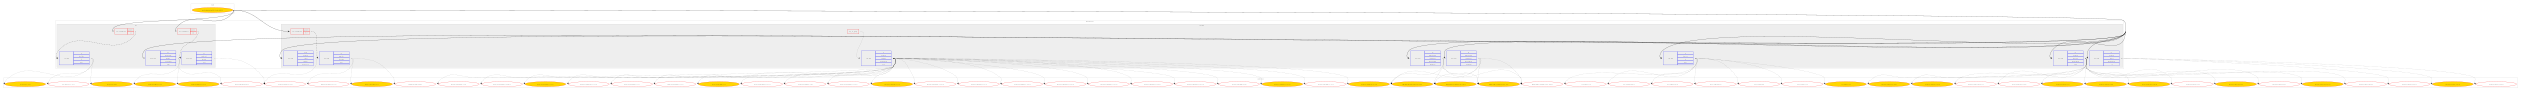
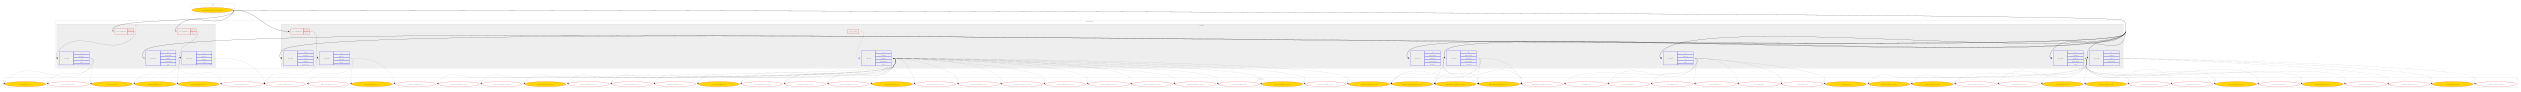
  digraph {
    compound=true
    concentrate=true
    fontname="Liberation Serif"
    fontsize=10
    newrank=true
    rankdir=TB
    ranksep=1.5
    node [color=red fillcolor=white fontname="Liberation Serif" fontsize=10 style=filled]
    edge [arrowhead=vee fontname="Liberation Serif" headport=w style=dotted tailport=e weight=100]
    n1 [fillcolor=gold label="media-plugins/imlib2_loaders-9999" width=4]
    n2 [color=blue label=<<TABLE BORDER="0" CELLBORDER="1" CELLSPACING="0" CELLPADDING="4" WIDTH="220"><TR><TD ROWSPAN="6" CELLPADDING="30">pack_dep</TD></TR><TR><TD WIDTH="110">no</TD></TR><TR><TD>sys-devel</TD></TR><TR><TD>automake</TD></TR><TR><TD>greaterequal</TD></TR><TR><TD>1.15</TD></TR></TABLE>> shape=none fillcolor="" style=""]
    n3 [label=<<TABLE BORDER="0" CELLBORDER="1" CELLSPACING="0" CELLPADDING="4"><TR><TD CELLPADDING="10">any_of_group</TD></TR></TABLE>> shape=none fillcolor="" style=""]
    n4 [color=blue label=<<TABLE BORDER="0" CELLBORDER="1" CELLSPACING="0" CELLPADDING="4" WIDTH="220"><TR><TD ROWSPAN="6" CELLPADDING="30">pack_dep</TD></TR><TR><TD WIDTH="110">no</TD></TR><TR><TD>app-doc</TD></TR><TR><TD>doxygen</TD></TR><TR><TD>none</TD></TR><TR><TD></TD></TR></TABLE>> shape=none fillcolor="" style=""]
    n5 [label=<<TABLE BORDER="0" CELLBORDER="1" CELLSPACING="0" CELLPADDING="4"><TR><TD ROWSPAN="3" CELLPADDING="10">use_conditional</TD></TR><TR><TD>positive</TD></TR><TR><TD>doc</TD></TR></TABLE>> shape=none fillcolor="" style=""]
    n6 [color=blue label=<<TABLE BORDER="0" CELLBORDER="1" CELLSPACING="0" CELLPADDING="4" WIDTH="220"><TR><TD ROWSPAN="6" CELLPADDING="30">pack_dep</TD></TR><TR><TD WIDTH="110">no</TD></TR><TR><TD>app-portage</TD></TR><TR><TD>elt-patches</TD></TR><TR><TD>greaterequal</TD></TR><TR><TD>20170317</TD></TR></TABLE>> shape=none fillcolor="" style=""]
    n7 [color=blue label=<<TABLE BORDER="0" CELLBORDER="1" CELLSPACING="0" CELLPADDING="4" WIDTH="220"><TR><TD ROWSPAN="6" CELLPADDING="30">pack_dep</TD></TR><TR><TD WIDTH="110">no</TD></TR><TR><TD>app-portage</TD></TR><TR><TD>elt-patches</TD></TR><TR><TD>greaterequal</TD></TR><TR><TD>20170422</TD></TR></TABLE>> shape=none fillcolor="" style=""]
    n8 [color=blue label=<<TABLE BORDER="0" CELLBORDER="1" CELLSPACING="0" CELLPADDING="4" WIDTH="220"><TR><TD ROWSPAN="6" CELLPADDING="30">pack_dep</TD></TR><TR><TD WIDTH="110">no</TD></TR><TR><TD>dev-vcs</TD></TR><TR><TD>git</TD></TR><TR><TD>none</TD></TR><TR><TD></TD></TR></TABLE>> shape=none fillcolor="" style=""]
    n9 [color=blue label=<<TABLE BORDER="0" CELLBORDER="1" CELLSPACING="0" CELLPADDING="4" WIDTH="220"><TR><TD ROWSPAN="6" CELLPADDING="30">pack_dep</TD></TR><TR><TD WIDTH="110">no</TD></TR><TR><TD>sys-devel</TD></TR><TR><TD>autoconf</TD></TR><TR><TD>greaterequal</TD></TR><TR><TD>2.69</TD></TR></TABLE>> shape=none fillcolor="" style=""]
    n10 [color=blue label=<<TABLE BORDER="0" CELLBORDER="1" CELLSPACING="0" CELLPADDING="4" WIDTH="220"><TR><TD ROWSPAN="6" CELLPADDING="30">pack_dep</TD></TR><TR><TD WIDTH="110">no</TD></TR><TR><TD>sys-devel</TD></TR><TR><TD>libtool</TD></TR><TR><TD>greaterequal</TD></TR><TR><TD>2.4</TD></TR></TABLE>> shape=none fillcolor="" style=""]
    n11 [color=blue label=<<TABLE BORDER="0" CELLBORDER="1" CELLSPACING="0" CELLPADDING="4" WIDTH="220"><TR><TD ROWSPAN="6" CELLPADDING="30">pack_dep</TD></TR><TR><TD WIDTH="110">weak</TD></TR><TR><TD>sys-devel</TD></TR><TR><TD>gettext</TD></TR><TR><TD>smaller</TD></TR><TR><TD>0.18.1.1-r3</TD></TR></TABLE>> shape=none fillcolor="" style=""]
    n12 [color=blue label=<<TABLE BORDER="0" CELLBORDER="1" CELLSPACING="0" CELLPADDING="4" WIDTH="220"><TR><TD ROWSPAN="6" CELLPADDING="30">pack_dep</TD></TR><TR><TD WIDTH="110">no</TD></TR><TR><TD>dev-libs</TD></TR><TR><TD>efl</TD></TR><TR><TD>none</TD></TR><TR><TD></TD></TR></TABLE>> shape=none fillcolor="" style=""]
    n13 [label=<<TABLE BORDER="0" CELLBORDER="1" CELLSPACING="0" CELLPADDING="4"><TR><TD ROWSPAN="3" CELLPADDING="10">use_conditional</TD></TR><TR><TD>positive</TD></TR><TR><TD>eet</TD></TR></TABLE>> shape=none fillcolor="" style=""]
    n14 [color=blue label=<<TABLE BORDER="0" CELLBORDER="1" CELLSPACING="0" CELLPADDING="4" WIDTH="220"><TR><TD ROWSPAN="6" CELLPADDING="30">pack_dep</TD></TR><TR><TD WIDTH="110">no</TD></TR><TR><TD>sys-devel</TD></TR><TR><TD>gettext</TD></TR><TR><TD>none</TD></TR><TR><TD></TD></TR></TABLE>> shape=none fillcolor="" style=""]
    n15 [label=<<TABLE BORDER="0" CELLBORDER="1" CELLSPACING="0" CELLPADDING="4"><TR><TD ROWSPAN="3" CELLPADDING="10">use_conditional</TD></TR><TR><TD>positive</TD></TR><TR><TD>nls</TD></TR></TABLE>> shape=none fillcolor="" style=""]
    n16 [color=blue label=<<TABLE BORDER="0" CELLBORDER="1" CELLSPACING="0" CELLPADDING="4" WIDTH="220"><TR><TD ROWSPAN="6" CELLPADDING="30">pack_dep</TD></TR><TR><TD WIDTH="110">no</TD></TR><TR><TD>media-libs</TD></TR><TR><TD>imlib2</TD></TR><TR><TD>greaterequal</TD></TR><TR><TD>9999</TD></TR></TABLE>> shape=none fillcolor="" style=""]
    n17 [label="sys-devel/automake-1.10.3-r1" width=4]
    n18 [label="sys-devel/automake-1.10.3-r2" width=4]
    n19 [label="sys-devel/automake-1.11.6-r1" width=4]
    n20 [label="sys-devel/automake-1.11.6-r2" width=4]
    n21 [label="sys-devel/automake-1.12.6" width=4]
    n22 [label="sys-devel/automake-1.12.6-r1" width=4]
    n23 [fillcolor=gold label="sys-devel/automake-1.13.4" width=4]
    n24 [label="sys-devel/automake-1.13.4-r1" width=4]
    n25 [label="sys-devel/automake-1.14.1" width=4]
    n26 [label="sys-devel/automake-1.14.1-r1" width=4]
    n27 [fillcolor=gold label="sys-devel/automake-1.15" width=4]
    n28 [label="sys-devel/automake-1.15-r1" width=4]
    n29 [fillcolor=gold label="sys-devel/automake-1.15-r2" width=4]
    n30 [label="sys-devel/automake-1.15.1" width=4]
    n31 [label="sys-devel/automake-1.15.1-r1" width=4]
    n32 [label="sys-devel/automake-1.4_p6-r2" width=4]
    n33 [label="sys-devel/automake-1.5-r2" width=4]
    n34 [fillcolor=gold label="sys-devel/automake-1.6.3-r2" width=4]
    n35 [label="sys-devel/automake-1.7.9-r3" width=4]
    n36 [fillcolor=gold label="sys-devel/automake-1.8.5-r5" width=4]
    n37 [label="sys-devel/automake-1.9.6-r4" width=4]
    n38 [label="sys-devel/automake-9999" width=4]
    n39 [fillcolor=gold label="app-doc/doxygen-1.8.12" width=4]
    n40 [label="app-doc/doxygen-1.8.13-r1" width=4]
    n41 [label="app-doc/doxygen-9999" width=4]
    n42 [fillcolor=gold label="app-portage/elt-patches-20170317" width=4]
    n43 [fillcolor=gold label="app-portage/elt-patches-20170422" width=4]
    n44 [fillcolor=gold label="app-portage/elt-patches-20170815" width=4]
    n45 [label="app-portage/elt-patches-20170826.1" width=4]
    n46 [label="dev-vcs/git-2.13.6" width=4]
    n47 [fillcolor=gold label="dev-vcs/git-2.14.3" width=4]
    n48 [label="dev-vcs/git-2.15.0" width=4]
    n49 [label="dev-vcs/git-9999" width=4]
    n50 [label="dev-vcs/git-9999-r1" width=4]
    n51 [label="dev-vcs/git-9999-r2" width=4]
    n52 [label="dev-vcs/git-9999-r3" width=4]
    n53 [fillcolor=gold label="sys-devel/autoconf-2.13" width=4]
    n54 [label="sys-devel/autoconf-2.59-r7" width=4]
    n55 [label="sys-devel/autoconf-2.61-r2" width=4]
    n56 [fillcolor=gold label="sys-devel/autoconf-2.62-r1" width=4]
    n57 [fillcolor=gold label="sys-devel/autoconf-2.63-r1" width=4]
    n58 [label="sys-devel/autoconf-2.64" width=4]
    n59 [fillcolor=gold label="sys-devel/autoconf-2.65-r1" width=4]
    n60 [label="sys-devel/autoconf-2.67" width=4]
    n61 [fillcolor=gold label="sys-devel/autoconf-2.68" width=4]
    n62 [label="sys-devel/autoconf-2.69" width=4]
-   n63 [fillcolor=gold label="sys-devel/autoconf-2.69-r4" width=4]
+   n63 [label="sys-devel/autoconf-2.69-r4" width=4]
    n64 [fillcolor=gold label="sys-devel/autoconf-9999" width=4]
    n65 [fillcolor=gold label="sys-devel/libtool-2.4.6-r2" width=4]
    n66 [label="sys-devel/libtool-2.4.6-r3" width=4]
    n67 [label="sys-devel/libtool-2.4.6-r4" width=4]
    n68 [label="sys-devel/gettext-0.19.8.1" width=4]
    n69 [label="dev-libs/efl-1.17.0-r1" width=4]
    n70 [fillcolor=gold label="dev-libs/efl-1.18.4" width=4]
    n71 [fillcolor=gold label="dev-libs/efl-9999" width=4]
    n72 [fillcolor=gold label="media-libs/imlib2-1.4.10" width=4]
    n73 [fillcolor=gold label="media-libs/imlib2-1.4.9" width=4]
    n74 [label="media-libs/imlib2-9999" width=4]
    subgraph cluster_1 {
      color=gray
      label=<<i>ebuild</i>>
      rank=same
      n1
    }
    subgraph cluster_2 {
      color=gray
      label=<<i>dependencies</i>>
      subgraph cluster_3 {
        color=gray
        fillcolor="#eeeeee"
        label=<<i>compile</i>>
        style=filled
        subgraph sub_4 {
          color=gray
          fillcolor="#eeeeee"
          label=<<i>compile</i>>
          style=filled
          n5
          subgraph sub_5 {
            color=gray
            fillcolor="#eeeeee"
            label=<<i>compile</i>>
            style=filled
            n4
          }
        }
        subgraph sub_6 {
          color=gray
          fillcolor="#eeeeee"
          label=<<i>compile</i>>
          style=filled
          n3
          subgraph sub_7 {
            color=gray
            fillcolor="#eeeeee"
            label=<<i>compile</i>>
            style=filled
            n2
          }
        }
        subgraph sub_8 {
          color=gray
          fillcolor="#eeeeee"
          label=<<i>compile</i>>
          style=filled
          n6
        }
        subgraph sub_9 {
          color=gray
          fillcolor="#eeeeee"
          label=<<i>compile</i>>
          style=filled
          n7
        }
        subgraph sub_10 {
          color=gray
          fillcolor="#eeeeee"
          label=<<i>compile</i>>
          style=filled
          n8
        }
        subgraph sub_11 {
          color=gray
          fillcolor="#eeeeee"
          label=<<i>compile</i>>
          style=filled
          n9
        }
        subgraph sub_12 {
          color=gray
          fillcolor="#eeeeee"
          label=<<i>compile</i>>
          style=filled
          n10
        }
        subgraph sub_13 {
          color=gray
          fillcolor="#eeeeee"
          label=<<i>compile</i>>
          style=filled
          n11
        }
      }
      subgraph cluster_14 {
        color=gray
        fillcolor="#eeeeee"
        label=<<i>compile and run</i>>
        style=filled
      }
      subgraph cluster_15 {
        color=gray
        fillcolor="#eeeeee"
        label=<<i>run</i>>
        style=filled
        subgraph sub_16 {
          color=gray
          fillcolor="#eeeeee"
          label=<<i>run</i>>
          style=filled
          n13
          subgraph sub_17 {
            color=gray
            fillcolor="#eeeeee"
            label=<<i>run</i>>
            style=filled
            n12
          }
        }
        subgraph sub_18 {
          color=gray
          fillcolor="#eeeeee"
          label=<<i>run</i>>
          style=filled
          n15
          subgraph sub_19 {
            color=gray
            fillcolor="#eeeeee"
            label=<<i>run</i>>
            style=filled
            n14
          }
        }
        subgraph sub_20 {
          color=gray
          fillcolor="#eeeeee"
          label=<<i>run</i>>
          style=filled
          n16
        }
      }
    }
    subgraph cluster_21 {
      color=gray
      label=<<i>candidates</i>>
      rank=same
      subgraph sub_22 {
        color=black
        label=<<i>candidates</i>>
        nodesep=1
        rank=same
        n17
        n18
        n19
        n20
        n21
        n22
        n23
        n24
        n25
        n26
        n27
        n28
        n29
        n30
        n31
        n32
        n33
        n34
        n35
        n36
        n37
        n38
      }
      subgraph sub_23 {
        color=black
        label=<<i>candidates</i>>
        nodesep=1
        rank=same
        n39
        n40
        n41
      }
      subgraph sub_24 {
        color=black
        label=<<i>candidates</i>>
        nodesep=1
        rank=same
        n42
        n43
        n44
        n45
      }
      subgraph sub_25 {
        color=black
        label=<<i>candidates</i>>
        nodesep=1
        rank=same
        n42
        n43
        n44
        n45
      }
      subgraph sub_26 {
        color=black
        label=<<i>candidates</i>>
        nodesep=1
        rank=same
        n46
        n47
        n48
        n49
        n50
        n51
        n52
      }
      subgraph sub_27 {
        color=black
        label=<<i>candidates</i>>
        nodesep=1
        rank=same
        n53
        n54
        n55
        n56
        n57
        n58
        n59
        n60
        n61
        n62
        n63
        n64
      }
      subgraph sub_28 {
        color=black
        label=<<i>candidates</i>>
        nodesep=1
        rank=same
        n65
        n66
        n67
      }
      subgraph sub_29 {
        color=black
        label=<<i>candidates</i>>
        nodesep=1
        rank=same
        n68
      }
      subgraph sub_30 {
        color=black
        label=<<i>candidates</i>>
        nodesep=1
        rank=same
        n69
        n70
        n71
      }
      subgraph sub_31 {
        color=black
        label=<<i>candidates</i>>
        nodesep=1
        rank=same
        n68
      }
      subgraph sub_32 {
        color=black
        label=<<i>candidates</i>>
        nodesep=1
        rank=same
        n72
        n73
        n74
      }
    }
    n1 -> n5 [style=solid weight=20]
    n1 -> n6 [style=solid weight=20]
    n1 -> n7 [style=solid weight=20]
    n1 -> n8 [style=solid weight=20]
    n1 -> n9 [style=solid weight=20]
    n1 -> n10 [style=solid weight=20]
    n1 -> n11 [style=solid weight=20]
    n1 -> n13 [arrowhead=odot style=solid weight=20]
    n1 -> n15 [arrowhead=odot style=solid weight=20]
    n1 -> n16 [arrowhead=odot style=solid weight=20]
    n2 -> n17
    n2 -> n18
    n2 -> n19
    n2 -> n20
    n2 -> n21
    n2 -> n22
    n2 -> n23
    n2 -> n24
    n2 -> n25
    n2 -> n26
    n2 -> n27
    n2 -> n28
    n2 -> n29
    n2 -> n30
    n2 -> n31
    n2 -> n32
    n2 -> n33
    n2 -> n34
    n2 -> n35
    n2 -> n36
    n2 -> n37
    n2 -> n38
    n3 -> n2 [arrowhead=oinv weight=20]
    n4 -> n39
    n4 -> n40
    n4 -> n41
    n5 -> n4 [style=dashed weight=20]
    n6 -> n42
    n6 -> n43
    n6 -> n44
    n6 -> n45
    n7 -> n42
    n7 -> n43
    n7 -> n44
    n7 -> n45
    n8 -> n46
    n8 -> n47
    n8 -> n48
    n8 -> n49
    n8 -> n50
    n8 -> n51
    n8 -> n52
    n9 -> n53
    n9 -> n54
    n9 -> n55
    n9 -> n56
    n9 -> n57
    n9 -> n58
    n9 -> n59
    n9 -> n60
    n9 -> n61
    n9 -> n62
    n9 -> n63
    n9 -> n64
    n10 -> n65
    n10 -> n66
    n10 -> n67
    n11 -> n68
    n12 -> n69
    n12 -> n70
    n12 -> n71
    n13 -> n12 [style=dashed weight=20]
    n14 -> n68
    n15 -> n14 [style=dashed weight=20]
    n16 -> n72
    n16 -> n73
    n16 -> n74
  }
